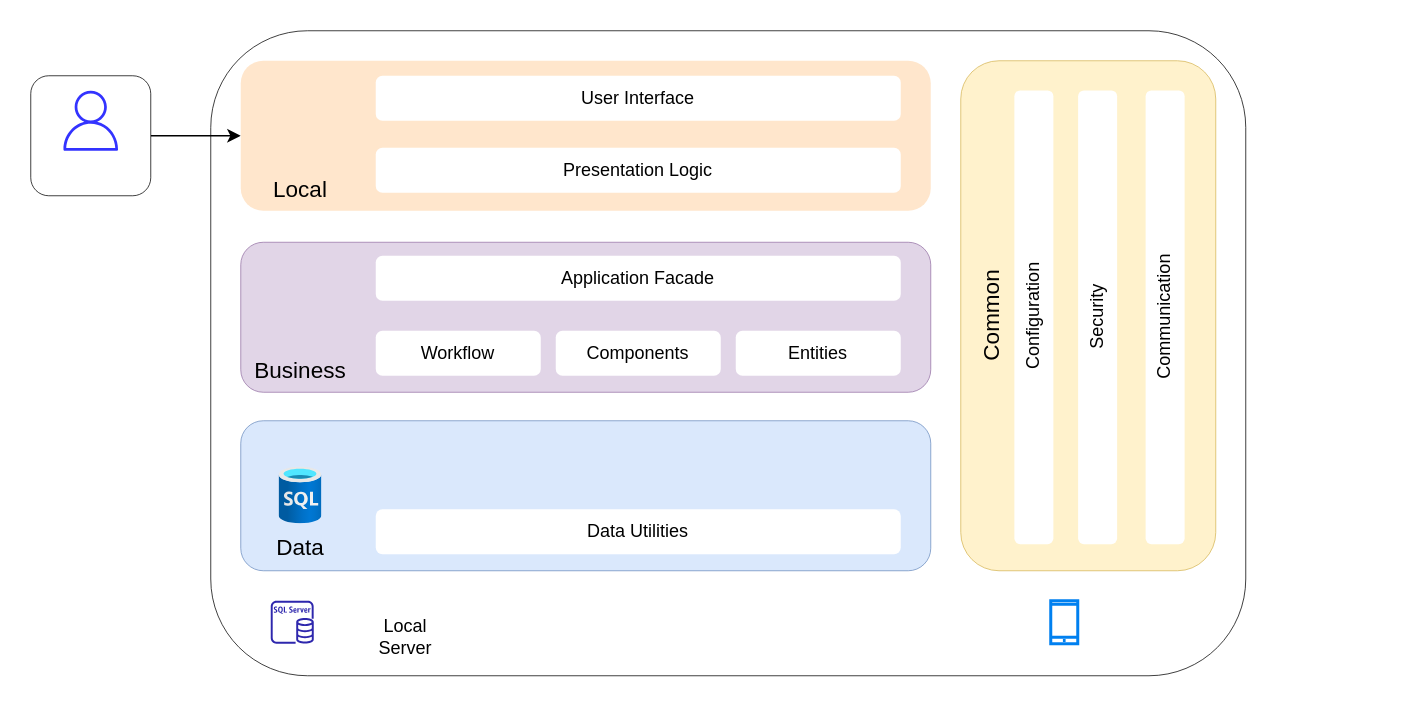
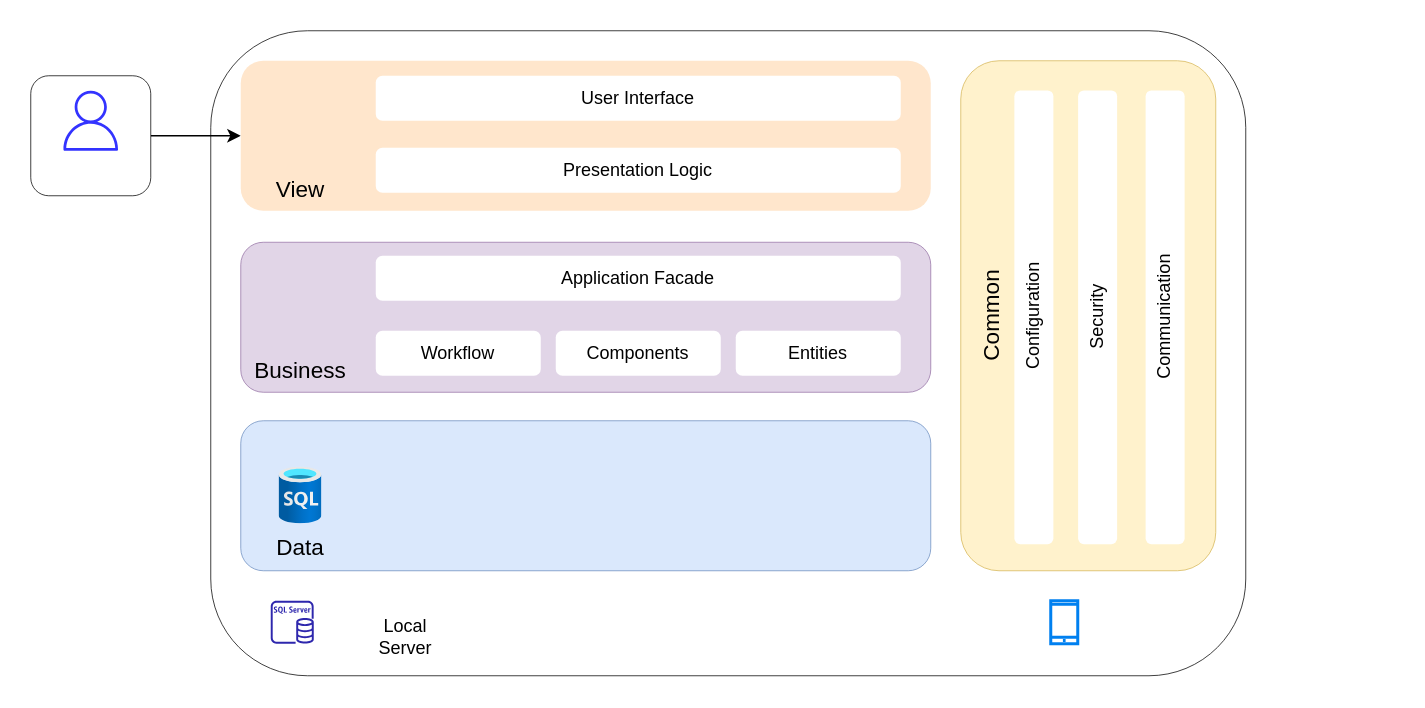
  <mxCell id="0" />
  <mxCell id="1" parent="0" />
  <mxCell id="2" value="" style="edgeStyle=orthogonalEdgeStyle;rounded=0;orthogonalLoop=1;jettySize=auto;html=1;fontSize=12;strokeColor=default;entryX=0;entryY=0.5;entryDx=0;entryDy=0;" parent="1" source="3" target="9" edge="1"><mxGeometry relative="1" as="geometry" /></mxCell>
  <mxCell id="3" value="" style="rounded=1;whiteSpace=wrap;html=1;strokeWidth=0.5;" parent="1" vertex="1"><mxGeometry x="20" y="50" width="80" height="80" as="geometry" /></mxCell>
  <mxCell id="4" value="" style="sketch=0;outlineConnect=0;fontColor=#232F3E;gradientColor=none;fillColor=#3333FF;strokeColor=none;dashed=0;verticalLabelPosition=bottom;verticalAlign=top;align=center;html=1;fontSize=12;fontStyle=0;aspect=fixed;pointerEvents=1;shape=mxgraph.aws4.user;strokeWidth=0.5;" parent="1" vertex="1"><mxGeometry x="40" y="60" width="40" height="40" as="geometry" /></mxCell>
  <mxCell id="5" value="" style="rounded=1;whiteSpace=wrap;html=1;fontSize=15;fillColor=none;strokeWidth=0.5;container=1;" parent="1" vertex="1"><mxGeometry x="140" y="20" width="690" height="430" as="geometry" /></mxCell>
  <mxCell id="6" value="" style="html=1;verticalLabelPosition=bottom;align=center;labelBackgroundColor=#ffffff;verticalAlign=top;strokeWidth=2;strokeColor=#0080F0;shadow=0;dashed=0;shape=mxgraph.ios7.icons.smartphone;fontSize=12;fillColor=default;" parent="5" vertex="1"><mxGeometry x="560" y="380.001" width="18" height="28.667" as="geometry" /></mxCell>
  <mxCell id="7" value="Local Server" style="text;html=1;strokeColor=none;fillColor=none;align=center;verticalAlign=middle;whiteSpace=wrap;rounded=0;fontSize=12;" parent="5" vertex="1"><mxGeometry x="100" y="390" width="60" height="28.67" as="geometry" /></mxCell>
  <mxCell id="8" value="" style="sketch=0;outlineConnect=0;fontColor=#232F3E;gradientColor=none;fillColor=#2E27AD;strokeColor=none;dashed=0;verticalLabelPosition=bottom;verticalAlign=top;align=center;html=1;fontSize=12;fontStyle=0;aspect=fixed;pointerEvents=1;shape=mxgraph.aws4.rds_sql_server_instance;" parent="5" vertex="1"><mxGeometry x="40" y="380.001" width="28.667" height="28.667" as="geometry" /></mxCell>
  <mxCell id="9" value="" style="rounded=1;whiteSpace=wrap;html=1;fontSize=15;strokeWidth=0.5;fillColor=#ffe6cc;strokeColor=none;" parent="1" vertex="1"><mxGeometry x="160" y="40" width="460" height="100" as="geometry" /></mxCell>
  <mxCell id="10" value="" style="rounded=1;whiteSpace=wrap;html=1;fontSize=15;strokeWidth=0.5;fillColor=#dae8fc;strokeColor=#6c8ebf;" parent="1" vertex="1"><mxGeometry x="160" y="280" width="460" height="100" as="geometry" /></mxCell>
  <mxCell id="11" value="" style="rounded=1;whiteSpace=wrap;html=1;fontSize=15;strokeWidth=0.5;fillColor=#fff2cc;strokeColor=#d6b656;" parent="1" vertex="1"><mxGeometry x="640" y="40" width="170" height="340" as="geometry" /></mxCell>
  <mxCell id="12" value="" style="shape=image;html=1;verticalAlign=top;verticalLabelPosition=bottom;labelBackgroundColor=#ffffff;imageAspect=0;aspect=fixed;image=https://cdn1.iconfinder.com/data/icons/unicons-line-vol-5/24/presentation-check-128.png;fontSize=15;strokeWidth=0.5;fillColor=none;" parent="1" vertex="1"><mxGeometry x="180" y="70" width="40" height="40" as="geometry" /></mxCell>
  <mxCell id="13" value="User Interface" style="rounded=1;whiteSpace=wrap;html=1;fontSize=12;strokeWidth=0.5;fillColor=default;strokeColor=none;" parent="1" vertex="1"><mxGeometry x="250" y="50" width="350" height="30" as="geometry" /></mxCell>
  <mxCell id="14" value="Presentation Logic" style="rounded=1;whiteSpace=wrap;html=1;fontSize=12;strokeWidth=0.5;fillColor=default;strokeColor=none;" parent="1" vertex="1"><mxGeometry x="250" y="98" width="350" height="30" as="geometry" /></mxCell>
  <mxCell id="15" style="edgeStyle=orthogonalEdgeStyle;rounded=0;orthogonalLoop=1;jettySize=auto;html=1;exitX=0.5;exitY=1;exitDx=0;exitDy=0;fontSize=15;strokeColor=default;" parent="1" source="13" target="13" edge="1"><mxGeometry relative="1" as="geometry" /></mxCell>
- <mxCell id="16" value="Data Utilities" style="rounded=1;whiteSpace=wrap;html=1;fontSize=12;strokeWidth=0.5;fillColor=default;strokeColor=none;" parent="1" vertex="1"><mxGeometry x="250" y="339" width="350" height="30" as="geometry" /></mxCell>
- <mxCell id="17" value="&lt;span style=&quot;font-size: 15px&quot;&gt;Local&lt;/span&gt;" style="text;html=1;strokeColor=none;fillColor=none;align=center;verticalAlign=middle;whiteSpace=wrap;rounded=0;" parent="1" vertex="1"><mxGeometry x="170" y="110" width="60" height="30" as="geometry" /></mxCell>
+ <mxCell id="17" value="&lt;span style=&quot;font-size: 15px&quot;&gt;View&lt;/span&gt;" style="text;html=1;strokeColor=none;fillColor=none;align=center;verticalAlign=middle;whiteSpace=wrap;rounded=0;" parent="1" vertex="1"><mxGeometry x="170" y="110" width="60" height="30" as="geometry" /></mxCell>
  <mxCell id="18" value="&lt;span style=&quot;font-size: 15px&quot;&gt;Data&lt;/span&gt;" style="text;html=1;strokeColor=none;fillColor=none;align=center;verticalAlign=middle;whiteSpace=wrap;rounded=0;" parent="1" vertex="1"><mxGeometry x="170" y="349.1" width="60" height="30" as="geometry" /></mxCell>
  <mxCell id="19" value="" style="aspect=fixed;html=1;points=[];align=center;image;fontSize=12;image=img/lib/azure2/databases/SQL_Database.svg;strokeWidth=0.5;fillColor=default;" parent="1" vertex="1"><mxGeometry x="185.75" y="311" width="28.5" height="38" as="geometry" /></mxCell>
  <mxCell id="20" value="&lt;span style=&quot;font-size: 15px&quot;&gt;Common&lt;/span&gt;" style="text;html=1;strokeColor=none;fillColor=none;align=center;verticalAlign=middle;whiteSpace=wrap;rounded=0;rotation=-90;" parent="1" vertex="1"><mxGeometry x="630" y="195" width="60" height="30" as="geometry" /></mxCell>
  <mxCell id="21" value="Configuration" style="rounded=1;whiteSpace=wrap;html=1;fontSize=12;strokeWidth=0.5;fillColor=default;strokeColor=none;rotation=-90;" parent="1" vertex="1"><mxGeometry x="537.5" y="198" width="302.5" height="26" as="geometry" /></mxCell>
  <mxCell id="22" value="Security" style="rounded=1;whiteSpace=wrap;html=1;fontSize=12;strokeWidth=0.5;fillColor=default;strokeColor=none;rotation=-90;" parent="1" vertex="1"><mxGeometry x="580" y="198" width="302.5" height="26" as="geometry" /></mxCell>
  <mxCell id="23" value="Communication" style="rounded=1;whiteSpace=wrap;html=1;fontSize=12;strokeWidth=0.5;fillColor=default;strokeColor=none;rotation=-90;" parent="1" vertex="1"><mxGeometry x="625" y="198" width="302.5" height="26" as="geometry" /></mxCell>
  <mxCell id="24" value="" style="rounded=1;whiteSpace=wrap;html=1;fontSize=15;strokeWidth=0.5;fillColor=#e1d5e7;strokeColor=#9673a6;" vertex="1" parent="1"><mxGeometry x="160" y="161" width="460" height="100" as="geometry" /></mxCell>
  <mxCell id="25" value="" style="shape=image;html=1;verticalAlign=top;verticalLabelPosition=bottom;labelBackgroundColor=#ffffff;imageAspect=0;aspect=fixed;image=https://cdn4.iconfinder.com/data/icons/internet-networking-and-communication-glyph-24/24/Hierarchy_networking_programming_process_sitemap_workflow-128.png" vertex="1" parent="1"><mxGeometry x="180" y="191" width="40" height="40" as="geometry" /></mxCell>
  <mxCell id="26" value="&lt;span style=&quot;font-size: 15px&quot;&gt;Business&lt;/span&gt;" style="text;html=1;strokeColor=none;fillColor=none;align=center;verticalAlign=middle;whiteSpace=wrap;rounded=0;" vertex="1" parent="1"><mxGeometry x="170" y="231" width="60" height="30" as="geometry" /></mxCell>
  <mxCell id="27" value="Application Facade" style="rounded=1;whiteSpace=wrap;html=1;fontSize=12;strokeWidth=0.5;fillColor=default;strokeColor=none;" vertex="1" parent="1"><mxGeometry x="250" y="170" width="350" height="30" as="geometry" /></mxCell>
  <mxCell id="28" value="Workflow" style="rounded=1;whiteSpace=wrap;html=1;fontSize=12;strokeWidth=0.5;fillColor=default;strokeColor=none;" vertex="1" parent="1"><mxGeometry x="250" y="220" width="110" height="30" as="geometry" /></mxCell>
  <mxCell id="29" value="Components" style="rounded=1;whiteSpace=wrap;html=1;fontSize=12;strokeWidth=0.5;fillColor=default;strokeColor=none;" vertex="1" parent="1"><mxGeometry x="370" y="220" width="110" height="30" as="geometry" /></mxCell>
  <mxCell id="30" value="Entities" style="rounded=1;whiteSpace=wrap;html=1;fontSize=12;strokeWidth=0.5;fillColor=default;strokeColor=none;" vertex="1" parent="1"><mxGeometry x="490" y="220" width="110" height="30" as="geometry" /></mxCell>
